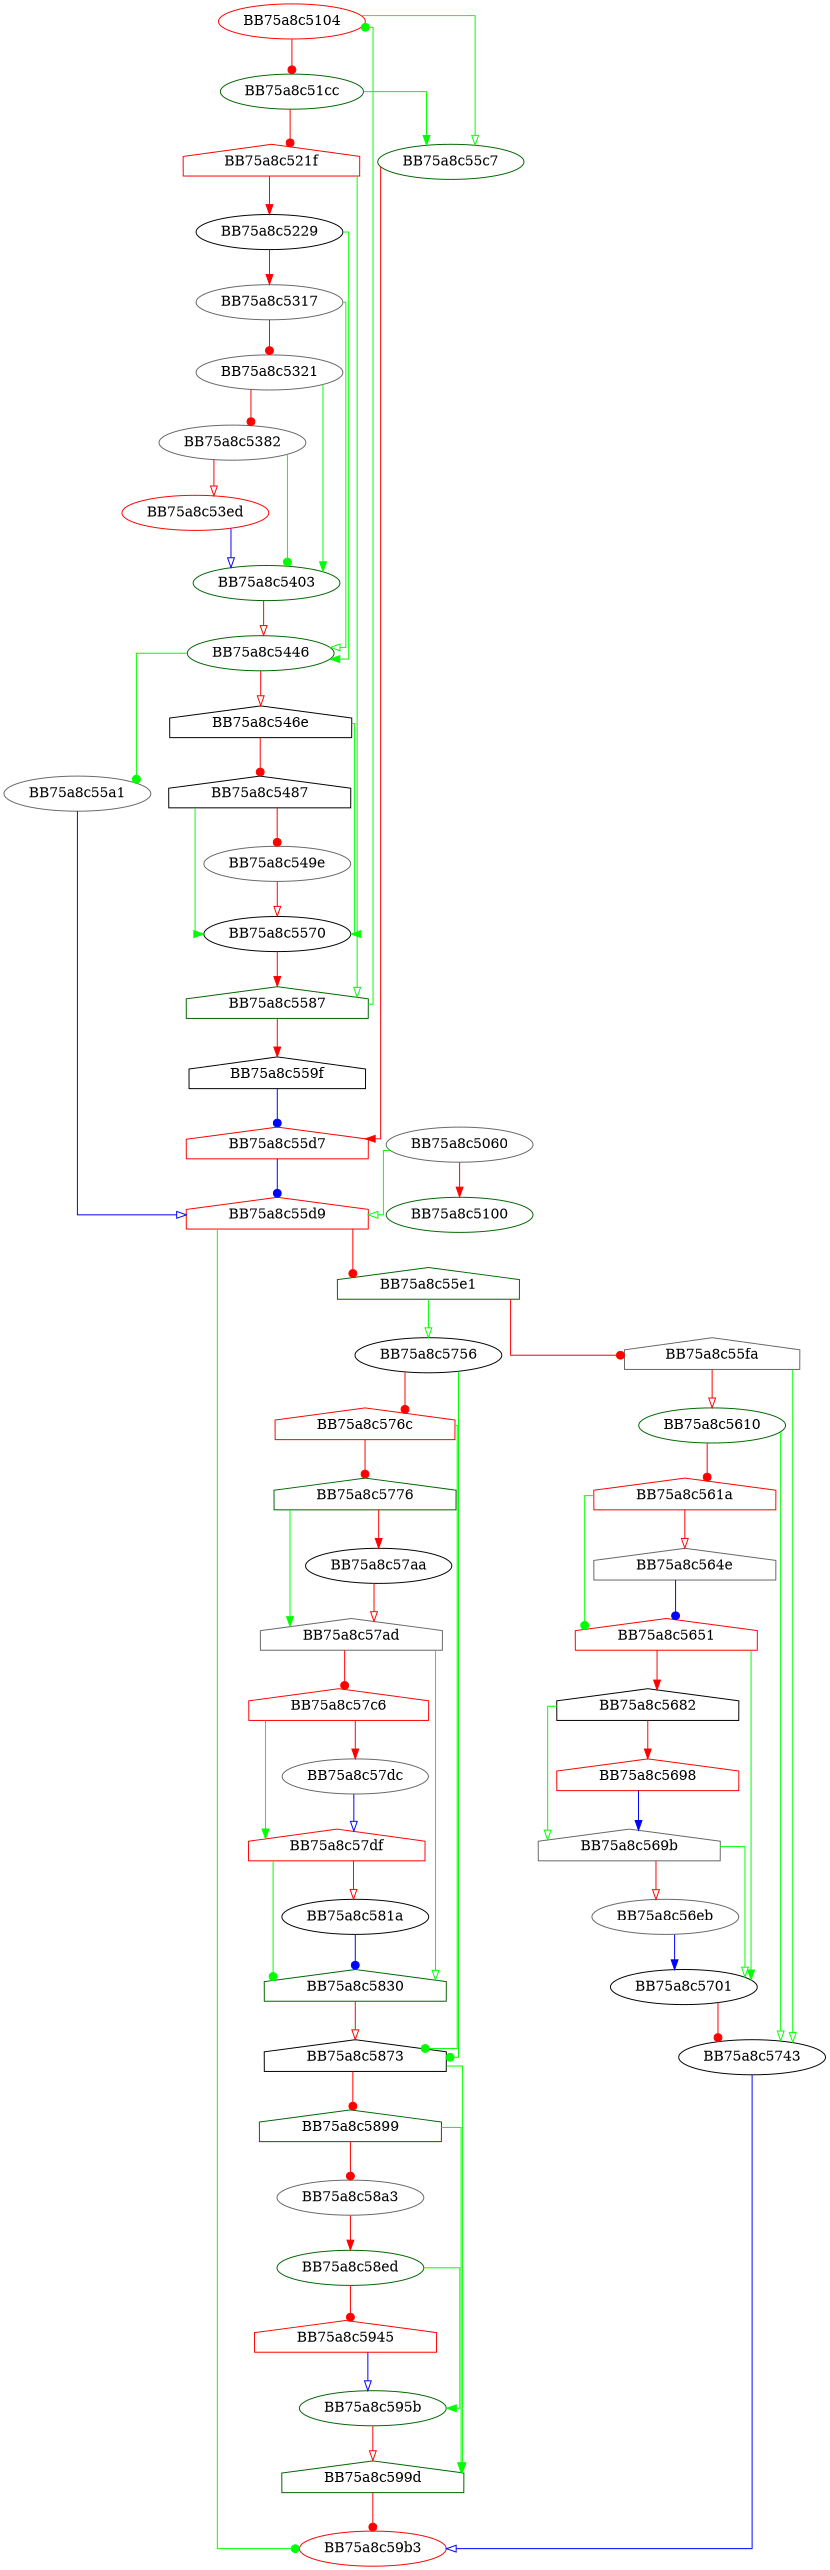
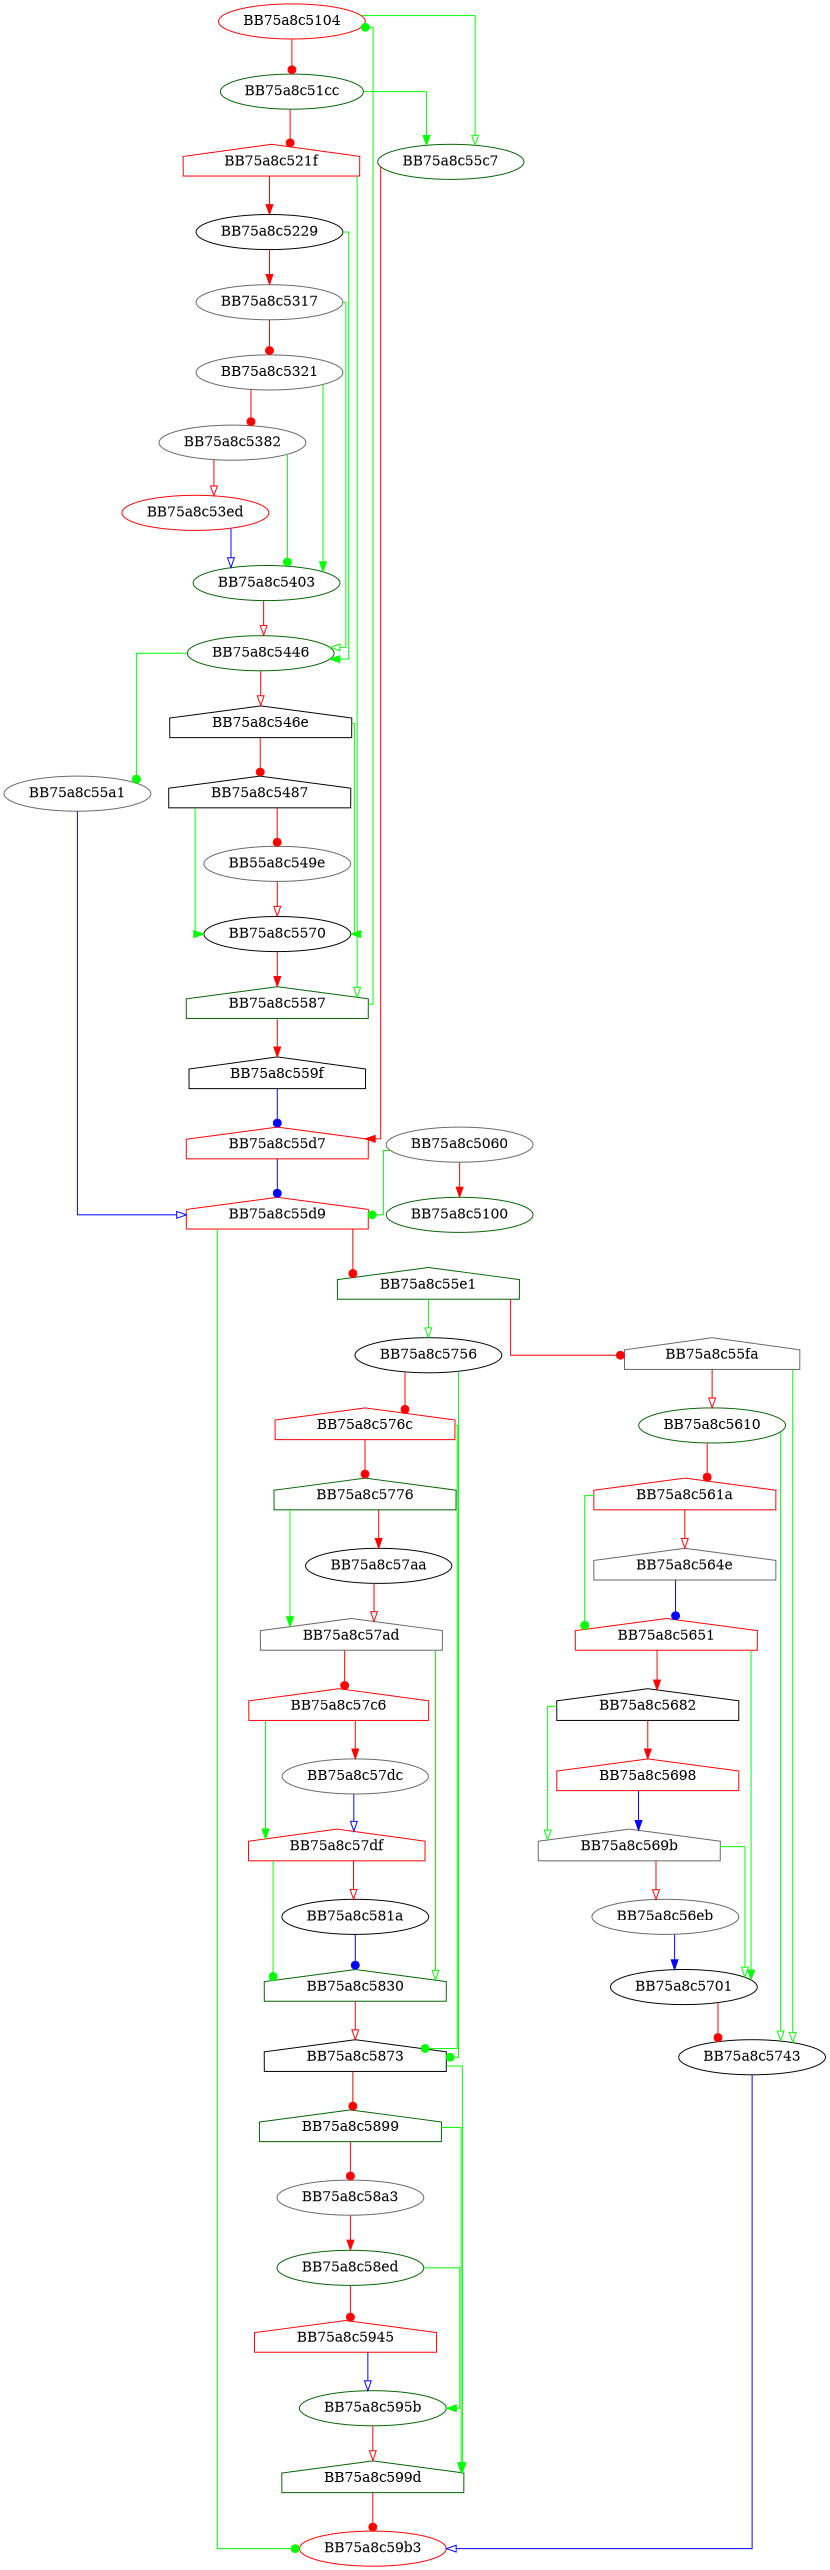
  digraph {
    splines=ortho
    node [color=darkgreen shape=ellipse]
    edge [arrowhead=dot color=red]
    BB75a8c5060 [color=gray40]
    BB75a8c55d9 [color=red shape=house]
    BB75a8c5100
    BB75a8c59b3 [color=red]
    BB75a8c55e1 [shape=house]
    BB75a8c5756 [color=black]
    BB75a8c55fa [color=gray40 shape=house]
    BB75a8c5104 [color=red]
    BB75a8c55c7
    BB75a8c51cc
    BB75a8c55d7 [color=red shape=house]
    BB75a8c521f [color=red shape=house]
    BB75a8c5587 [shape=house]
    BB75a8c5229 [color=black]
    BB75a8c559f [color=black shape=house]
    BB75a8c5446
    BB75a8c5317 [color=gray40]
    BB75a8c55a1 [color=gray40]
    BB75a8c546e [color=black shape=house]
    BB75a8c5321 [color=gray40]
    BB75a8c5570 [color=black]
    BB75a8c5487 [color=black shape=house]
    BB75a8c5403
    BB75a8c5382 [color=gray40]
    BB75a8c53ed [color=red]
-   BB75a8c549e [color=gray40]
+   BB75a8c549e [color=gray40 label=BB55a8c549e]
    BB75a8c5873 [color=black shape=house]
    BB75a8c576c [color=red shape=house]
    BB75a8c5743 [color=black]
    BB75a8c5610
    BB75a8c599d [shape=house]
    BB75a8c5899 [shape=house]
    BB75a8c5776 [shape=house]
    BB75a8c561a [color=red shape=house]
    BB75a8c5651 [color=red shape=house]
    BB75a8c564e [color=gray40 shape=house]
    BB75a8c5701 [color=black]
    BB75a8c5682 [color=black shape=house]
    BB75a8c569b [color=gray40 shape=house]
    BB75a8c5698 [color=red shape=house]
    BB75a8c56eb [color=gray40]
    BB75a8c58a3 [color=gray40]
    BB75a8c57ad [color=gray40 shape=house]
    BB75a8c57aa [color=black]
    BB75a8c5830 [shape=house]
    BB75a8c57c6 [color=red shape=house]
    BB75a8c57df [color=red shape=house]
    BB75a8c57dc [color=gray40]
    BB75a8c581a [color=black]
    BB75a8c58ed
    BB75a8c595b
    BB75a8c5945 [color=red shape=house]
-   BB75a8c5060 -> BB75a8c55d9 [arrowhead=onormal color=green]
+   BB75a8c5060 -> BB75a8c55d9 [color=green]
    BB75a8c5060 -> BB75a8c5100 [arrowhead=normal]
    BB75a8c55d9 -> BB75a8c59b3 [color=green]
    BB75a8c55d9 -> BB75a8c55e1
    BB75a8c55e1 -> BB75a8c5756 [arrowhead=onormal color=green]
    BB75a8c55e1 -> BB75a8c55fa
    BB75a8c5756 -> BB75a8c5873 [color=green]
    BB75a8c5756 -> BB75a8c576c
    BB75a8c55fa -> BB75a8c5743 [arrowhead=onormal color=green]
    BB75a8c55fa -> BB75a8c5610 [arrowhead=onormal]
    BB75a8c5104 -> BB75a8c55c7 [arrowhead=onormal color=green]
    BB75a8c5104 -> BB75a8c51cc
    BB75a8c55c7 -> BB75a8c55d7 [arrowhead=normal]
    BB75a8c51cc -> BB75a8c55c7 [arrowhead=normal color=green]
    BB75a8c51cc -> BB75a8c521f
    BB75a8c55d7 -> BB75a8c55d9 [color=blue]
    BB75a8c521f -> BB75a8c5587 [arrowhead=onormal color=green]
    BB75a8c521f -> BB75a8c5229 [arrowhead=normal]
    BB75a8c5587 -> BB75a8c5104 [color=green]
    BB75a8c5587 -> BB75a8c559f [arrowhead=normal]
    BB75a8c5229 -> BB75a8c5446 [arrowhead=normal color=green]
    BB75a8c5229 -> BB75a8c5317 [arrowhead=normal]
    BB75a8c559f -> BB75a8c55d7 [color=blue]
    BB75a8c5446 -> BB75a8c55a1 [color=green]
    BB75a8c5446 -> BB75a8c546e [arrowhead=onormal]
    BB75a8c5317 -> BB75a8c5446 [arrowhead=onormal color=green]
    BB75a8c5317 -> BB75a8c5321
    BB75a8c55a1 -> BB75a8c55d9 [arrowhead=onormal color=blue]
    BB75a8c546e -> BB75a8c5570 [arrowhead=normal color=green]
    BB75a8c546e -> BB75a8c5487
    BB75a8c5321 -> BB75a8c5403 [arrowhead=normal color=green]
    BB75a8c5321 -> BB75a8c5382
    BB75a8c5570 -> BB75a8c5587 [arrowhead=normal]
    BB75a8c5487 -> BB75a8c5570 [arrowhead=normal color=green]
    BB75a8c5487 -> BB75a8c549e
    BB75a8c5403 -> BB75a8c5446 [arrowhead=onormal]
    BB75a8c5382 -> BB75a8c5403 [color=green]
    BB75a8c5382 -> BB75a8c53ed [arrowhead=onormal]
    BB75a8c53ed -> BB75a8c5403 [arrowhead=onormal color=blue]
    BB75a8c549e -> BB75a8c5570 [arrowhead=onormal]
    BB75a8c5873 -> BB75a8c599d [arrowhead=normal color=green]
    BB75a8c5873 -> BB75a8c5899
    BB75a8c576c -> BB75a8c5873 [color=green]
    BB75a8c576c -> BB75a8c5776
    BB75a8c5743 -> BB75a8c59b3 [arrowhead=onormal color=blue]
    BB75a8c5610 -> BB75a8c5743 [arrowhead=onormal color=green]
    BB75a8c5610 -> BB75a8c561a
    BB75a8c599d -> BB75a8c59b3
    BB75a8c5899 -> BB75a8c599d [arrowhead=normal color=green]
    BB75a8c5899 -> BB75a8c58a3
    BB75a8c5776 -> BB75a8c57ad [arrowhead=normal color=green]
    BB75a8c5776 -> BB75a8c57aa [arrowhead=normal]
    BB75a8c561a -> BB75a8c5651 [color=green]
    BB75a8c561a -> BB75a8c564e [arrowhead=onormal]
    BB75a8c5651 -> BB75a8c5701 [arrowhead=normal color=green]
    BB75a8c5651 -> BB75a8c5682 [arrowhead=normal]
    BB75a8c564e -> BB75a8c5651 [color=blue]
    BB75a8c5701 -> BB75a8c5743
    BB75a8c5682 -> BB75a8c569b [arrowhead=onormal color=green]
    BB75a8c5682 -> BB75a8c5698 [arrowhead=normal]
    BB75a8c569b -> BB75a8c5701 [arrowhead=onormal color=green]
    BB75a8c569b -> BB75a8c56eb [arrowhead=onormal]
    BB75a8c5698 -> BB75a8c569b [arrowhead=normal color=blue]
    BB75a8c56eb -> BB75a8c5701 [arrowhead=normal color=blue]
    BB75a8c58a3 -> BB75a8c58ed [arrowhead=normal]
    BB75a8c57ad -> BB75a8c5830 [arrowhead=onormal color=green]
    BB75a8c57ad -> BB75a8c57c6
    BB75a8c57aa -> BB75a8c57ad [arrowhead=onormal]
    BB75a8c5830 -> BB75a8c5873 [arrowhead=onormal]
    BB75a8c57c6 -> BB75a8c57df [arrowhead=normal color=green]
    BB75a8c57c6 -> BB75a8c57dc [arrowhead=normal]
    BB75a8c57df -> BB75a8c5830 [color=green]
    BB75a8c57df -> BB75a8c581a [arrowhead=onormal]
    BB75a8c57dc -> BB75a8c57df [arrowhead=onormal color=blue]
    BB75a8c581a -> BB75a8c5830 [color=blue]
    BB75a8c58ed -> BB75a8c595b [arrowhead=normal color=green]
    BB75a8c58ed -> BB75a8c5945
    BB75a8c595b -> BB75a8c599d [arrowhead=onormal]
    BB75a8c5945 -> BB75a8c595b [arrowhead=onormal color=blue]
  }
